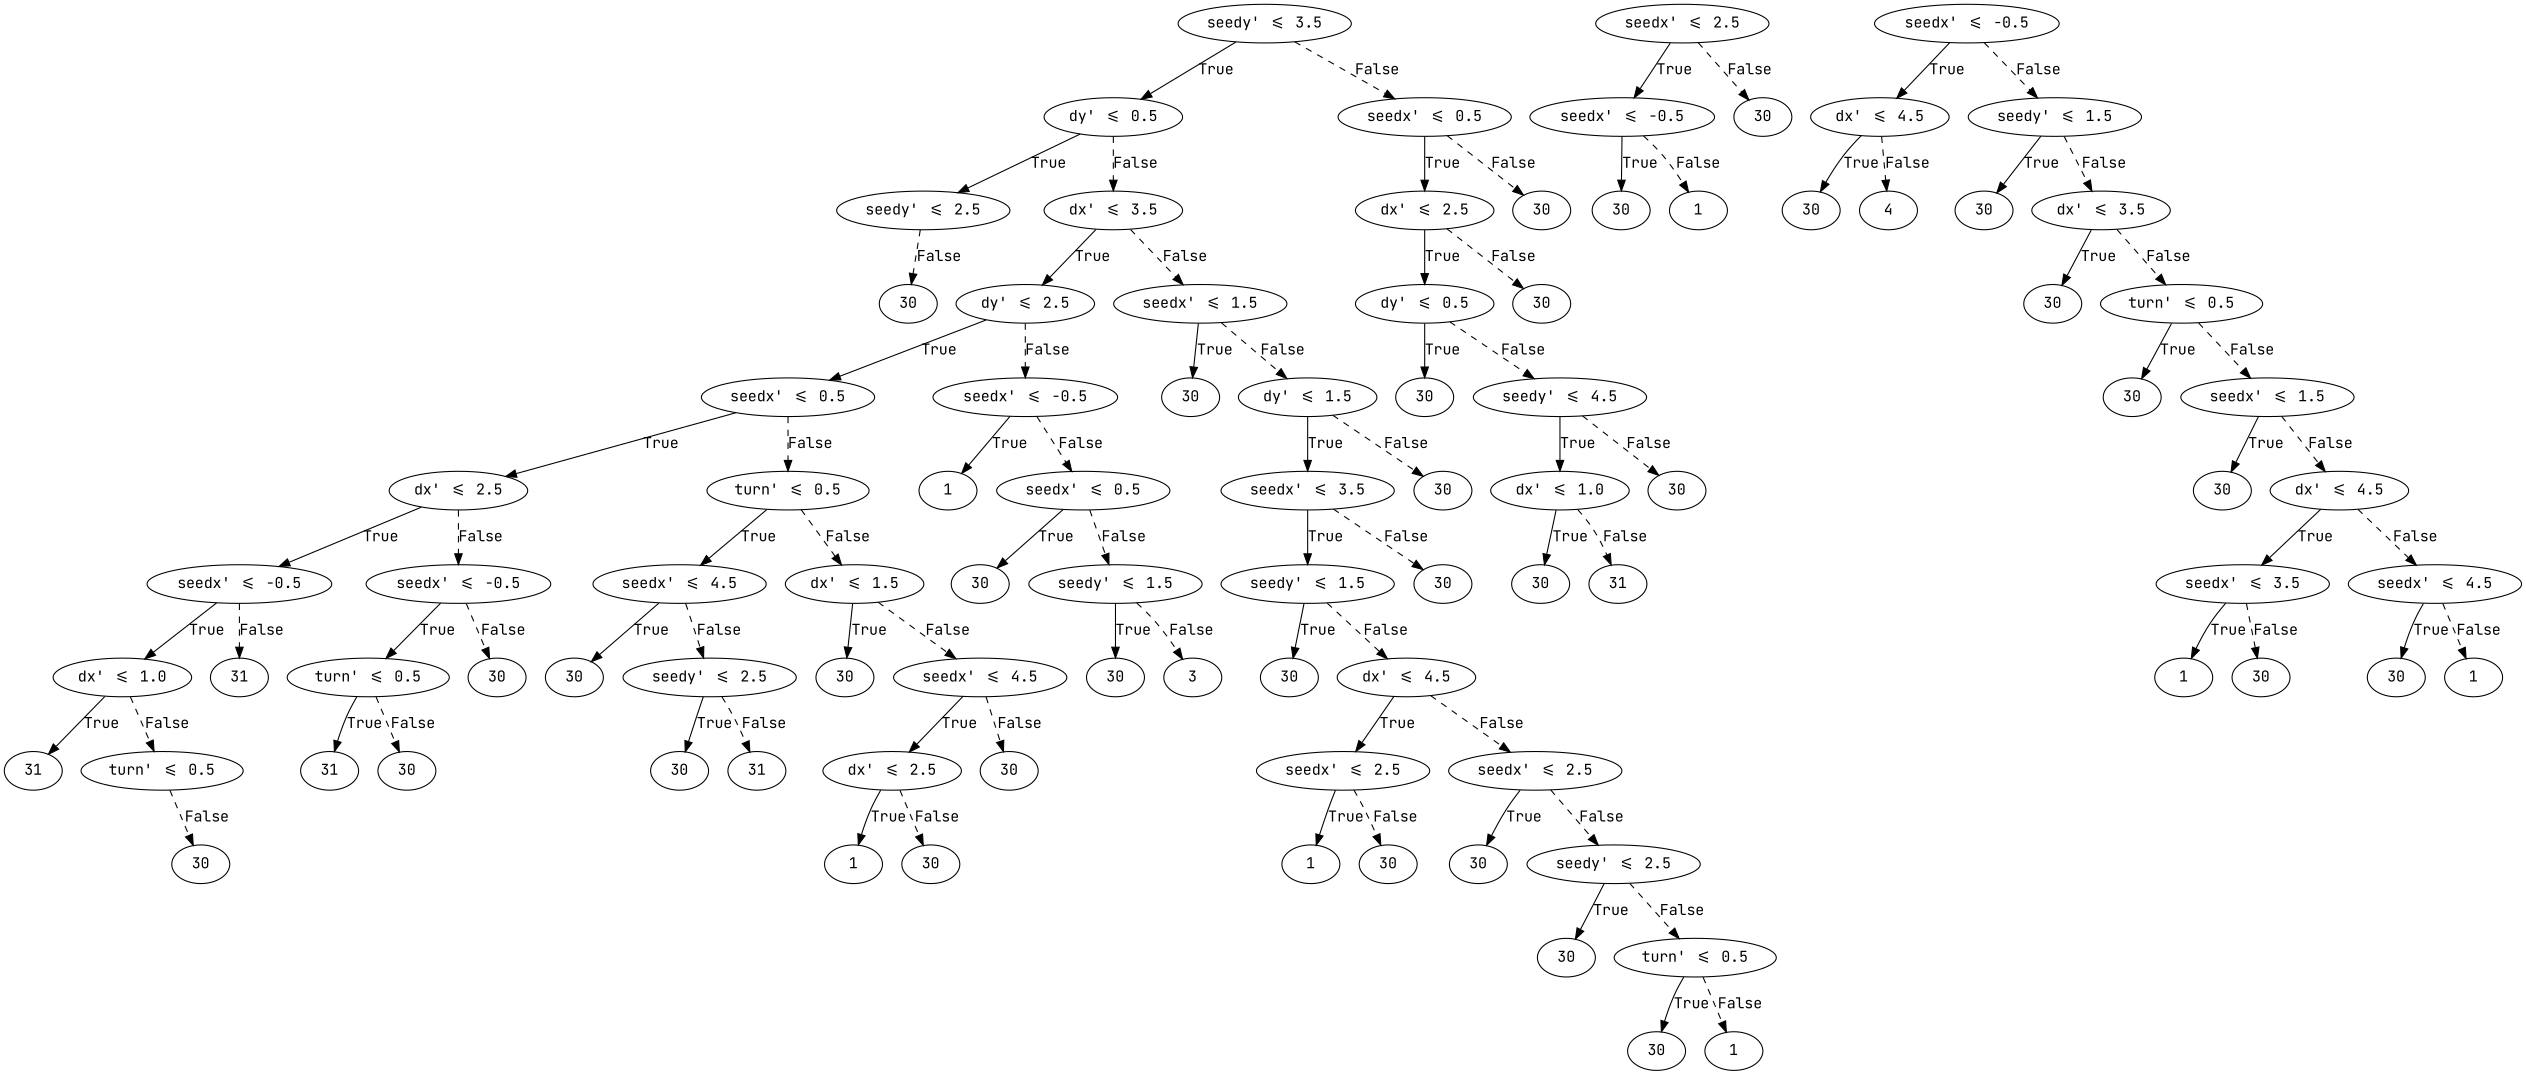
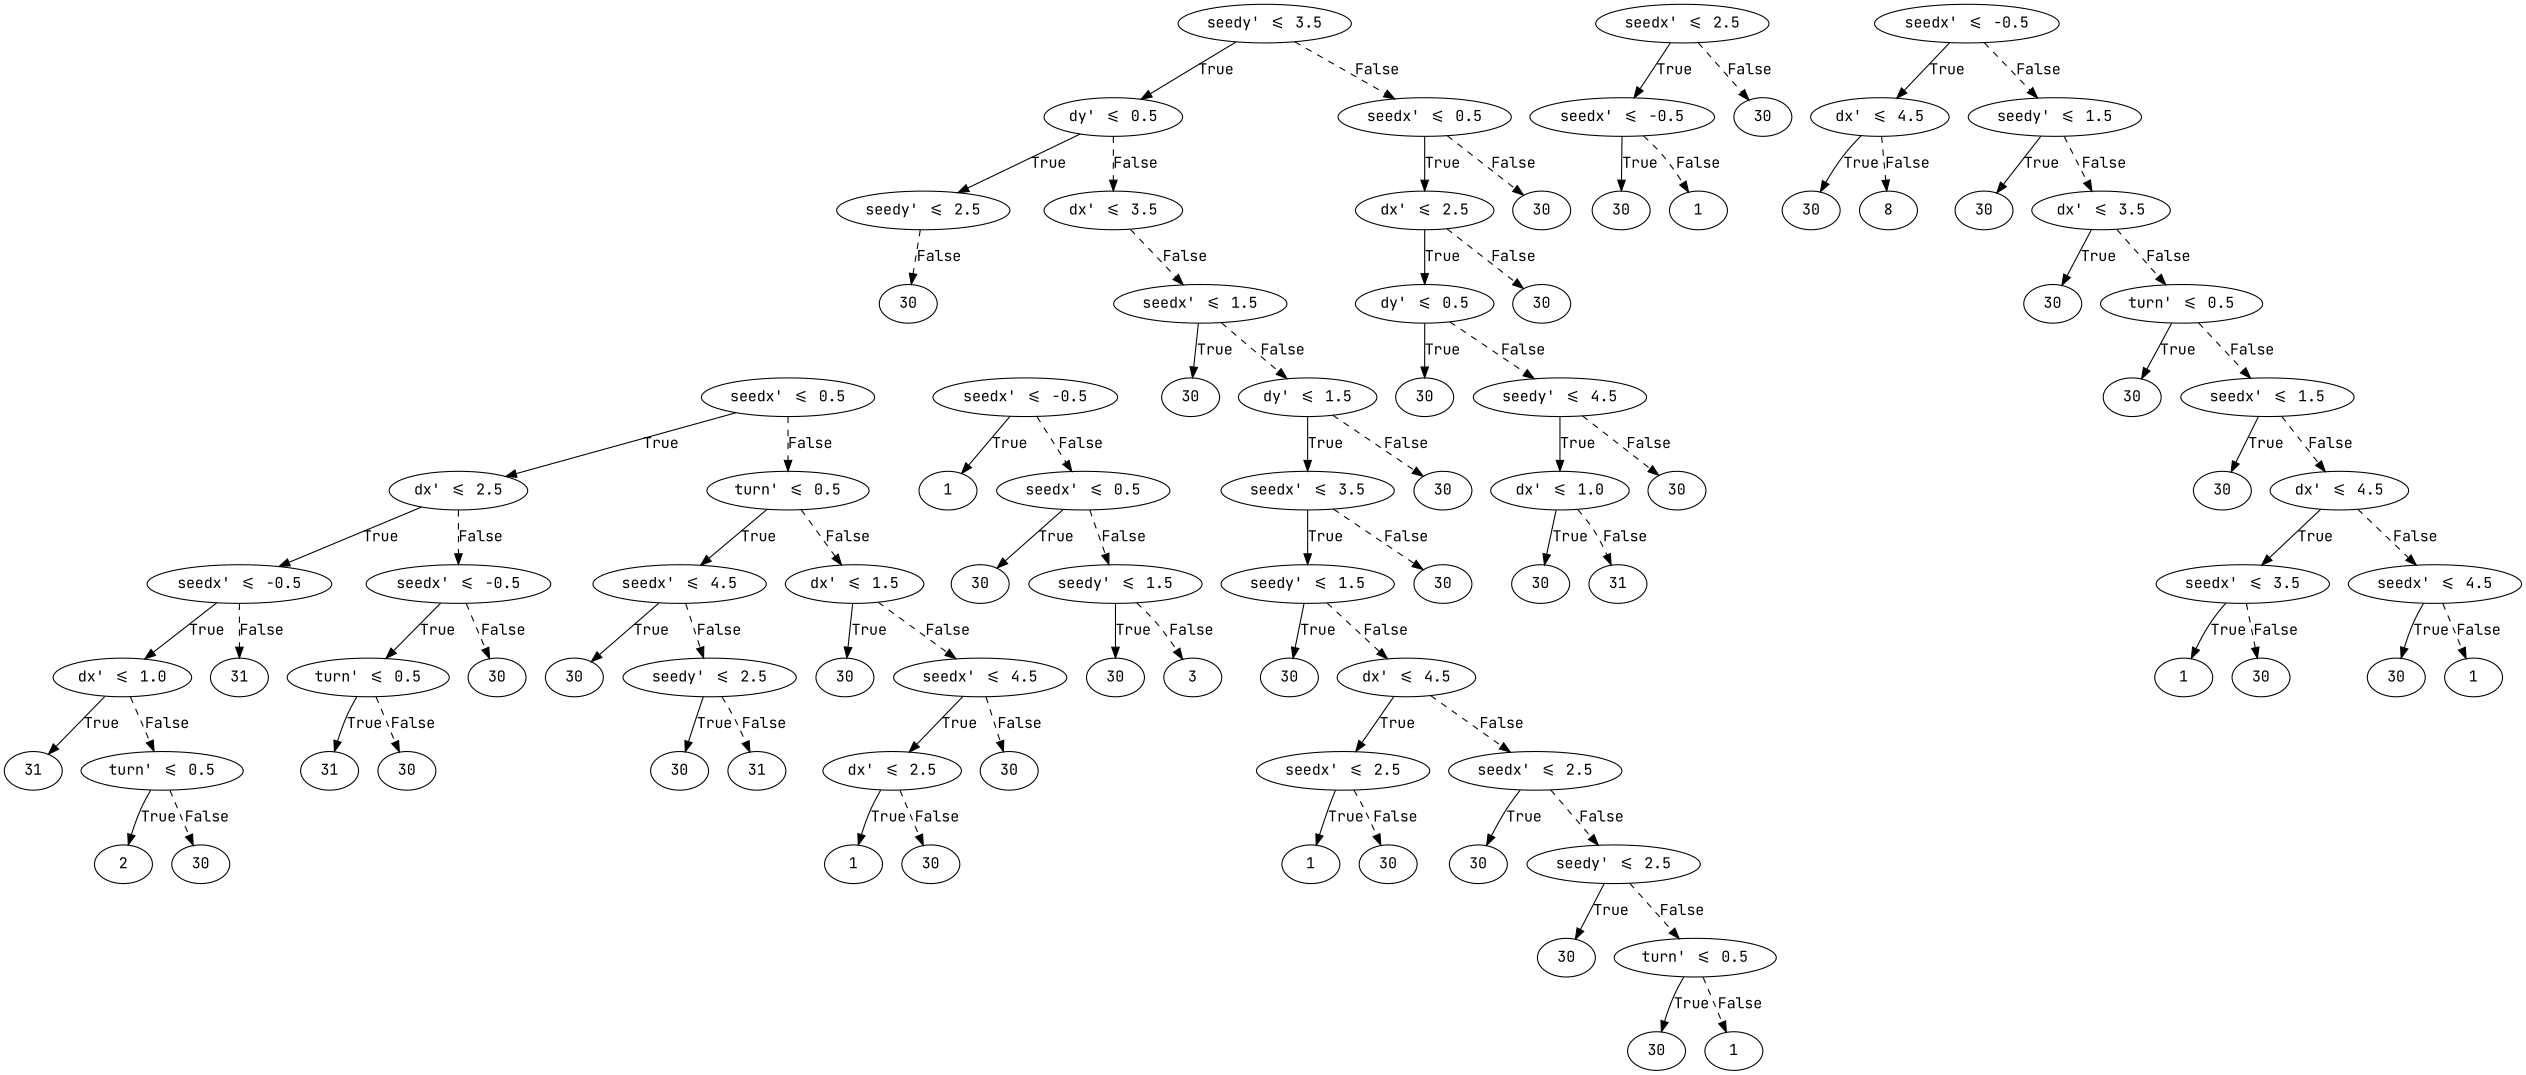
  digraph {
    fontname="JetBrains Mono"
    node [fontname="JetBrains Mono"]
    edge [fontname="JetBrains Mono" style=dashed]
    n1 [label="seedy' <= 3.5"]
    n2 [label="dy' <= 0.5"]
    n3 [label="seedx' <= 0.5"]
    n4 [label="seedy' <= 2.5"]
    n5 [label="dx' <= 3.5"]
    n6 [label="dx' <= 2.5"]
    n7 [label=30]
    n8 [label=30]
-   n9 [label="dy' <= 2.5"]
    n10 [label="seedx' <= 1.5"]
    n11 [label="seedx' <= 2.5"]
    n12 [label="seedx' <= -0.5"]
    n13 [label=30]
    n14 [label="seedx' <= -0.5"]
    n15 [label="dx' <= 4.5"]
    n16 [label="seedy' <= 1.5"]
    n17 [label=30]
    n18 [label=1]
    n19 [label=30]
-   n20 [label=4]
+   n20 [label=8]
    n21 [label=30]
    n22 [label="dx' <= 3.5"]
    n23 [label=30]
    n24 [label="turn' <= 0.5"]
    n25 [label=30]
    n26 [label="seedx' <= 1.5"]
    n27 [label=30]
    n28 [label="dx' <= 4.5"]
    n29 [label="seedx' <= 3.5"]
    n30 [label="seedx' <= 4.5"]
    n31 [label=1]
    n32 [label=30]
    n33 [label=30]
    n34 [label=1]
    n35 [label="seedx' <= 0.5"]
    n36 [label="seedx' <= -0.5"]
    n37 [label=30]
    n38 [label="dy' <= 1.5"]
    n39 [label="dx' <= 2.5"]
    n40 [label="turn' <= 0.5"]
    n41 [label=1]
    n42 [label="seedx' <= 0.5"]
    n43 [label="seedx' <= -0.5"]
    n44 [label="seedx' <= -0.5"]
    n45 [label="seedx' <= 4.5"]
    n46 [label="dx' <= 1.5"]
    n47 [label="dx' <= 1.0"]
    n48 [label=31]
    n49 [label="turn' <= 0.5"]
    n50 [label=30]
    n51 [label=31]
    n52 [label="turn' <= 0.5"]
+   n53 [label=2]
    n54 [label=30]
    n55 [label=31]
    n56 [label=30]
    n57 [label=30]
    n58 [label="seedy' <= 2.5"]
    n59 [label=30]
    n60 [label="seedx' <= 4.5"]
    n61 [label=30]
    n62 [label=31]
    n63 [label="dx' <= 2.5"]
    n64 [label=30]
    n65 [label=1]
    n66 [label=30]
    n67 [label=30]
    n68 [label="seedy' <= 1.5"]
    n69 [label=30]
    n70 [label=3]
    n71 [label="seedx' <= 3.5"]
    n72 [label=30]
    n73 [label="seedy' <= 1.5"]
    n74 [label=30]
    n75 [label=30]
    n76 [label="dx' <= 4.5"]
    n77 [label="seedx' <= 2.5"]
    n78 [label="seedx' <= 2.5"]
    n79 [label=1]
    n80 [label=30]
    n81 [label=30]
    n82 [label="seedy' <= 2.5"]
    n83 [label=30]
    n84 [label="turn' <= 0.5"]
    n85 [label=30]
    n86 [label=1]
    n87 [label="dy' <= 0.5"]
    n88 [label=30]
    n89 [label=30]
    n90 [label="seedy' <= 4.5"]
    n91 [label="dx' <= 1.0"]
    n92 [label=30]
    n93 [label=30]
    n94 [label=31]
    n1 -> n2 [label=True style=""]
    n1 -> n3 [label=False]
    n2 -> n4 [label=True style=""]
    n2 -> n5 [label=False]
    n3 -> n6 [label=True style=""]
    n3 -> n7 [label=False]
    n4 -> n8 [label=False]
-   n5 -> n9 [label=True style=""]
    n5 -> n10 [label=False]
    n6 -> n87 [label=True style=""]
    n6 -> n88 [label=False]
-   n9 -> n35 [label=True style=""]
-   n9 -> n36 [label=False]
    n10 -> n37 [label=True style=""]
    n10 -> n38 [label=False]
    n11 -> n12 [label=True style=""]
    n11 -> n13 [label=False]
    n12 -> n17 [label=True style=""]
    n12 -> n18 [label=False]
    n14 -> n15 [label=True style=""]
    n14 -> n16 [label=False]
    n15 -> n19 [label=True style=""]
    n15 -> n20 [label=False]
    n16 -> n21 [label=True style=""]
    n16 -> n22 [label=False]
    n22 -> n23 [label=True style=""]
    n22 -> n24 [label=False]
    n24 -> n25 [label=True style=""]
    n24 -> n26 [label=False]
    n26 -> n27 [label=True style=""]
    n26 -> n28 [label=False]
    n28 -> n29 [label=True style=""]
    n28 -> n30 [label=False]
    n29 -> n31 [label=True style=""]
    n29 -> n32 [label=False]
    n30 -> n33 [label=True style=""]
    n30 -> n34 [label=False]
    n35 -> n39 [label=True style=""]
    n35 -> n40 [label=False]
    n36 -> n41 [label=True style=""]
    n36 -> n42 [label=False]
    n38 -> n71 [label=True style=""]
    n38 -> n72 [label=False]
    n39 -> n43 [label=True style=""]
    n39 -> n44 [label=False]
    n40 -> n45 [label=True style=""]
    n40 -> n46 [label=False]
    n42 -> n67 [label=True style=""]
    n42 -> n68 [label=False]
    n43 -> n47 [label=True style=""]
    n43 -> n48 [label=False]
    n44 -> n49 [label=True style=""]
    n44 -> n50 [label=False]
    n45 -> n57 [label=True style=""]
    n45 -> n58 [label=False]
    n46 -> n59 [label=True style=""]
    n46 -> n60 [label=False]
    n47 -> n51 [label=True style=""]
    n47 -> n52 [label=False]
    n49 -> n55 [label=True style=""]
    n49 -> n56 [label=False]
+   n52 -> n53 [label=True style=""]
    n52 -> n54 [label=False]
    n58 -> n61 [label=True style=""]
    n58 -> n62 [label=False]
    n60 -> n63 [label=True style=""]
    n60 -> n64 [label=False]
    n63 -> n65 [label=True style=""]
    n63 -> n66 [label=False]
    n68 -> n69 [label=True style=""]
    n68 -> n70 [label=False]
    n71 -> n73 [label=True style=""]
    n71 -> n74 [label=False]
    n73 -> n75 [label=True style=""]
    n73 -> n76 [label=False]
    n76 -> n77 [label=True style=""]
    n76 -> n78 [label=False]
    n77 -> n79 [label=True style=""]
    n77 -> n80 [label=False]
    n78 -> n81 [label=True style=""]
    n78 -> n82 [label=False]
    n82 -> n83 [label=True style=""]
    n82 -> n84 [label=False]
    n84 -> n85 [label=True style=""]
    n84 -> n86 [label=False]
    n87 -> n89 [label=True style=""]
    n87 -> n90 [label=False]
    n90 -> n91 [label=True style=""]
    n90 -> n92 [label=False]
    n91 -> n93 [label=True style=""]
    n91 -> n94 [label=False]
  }
